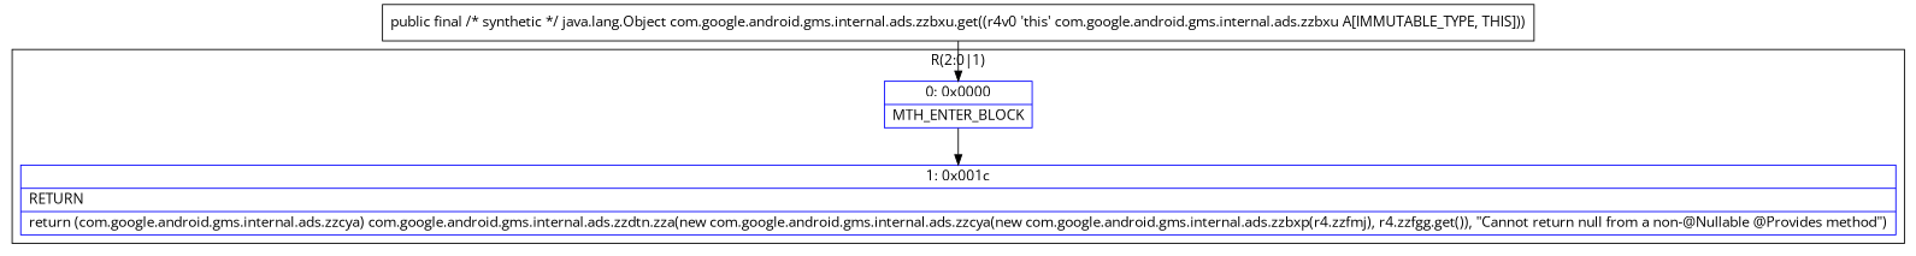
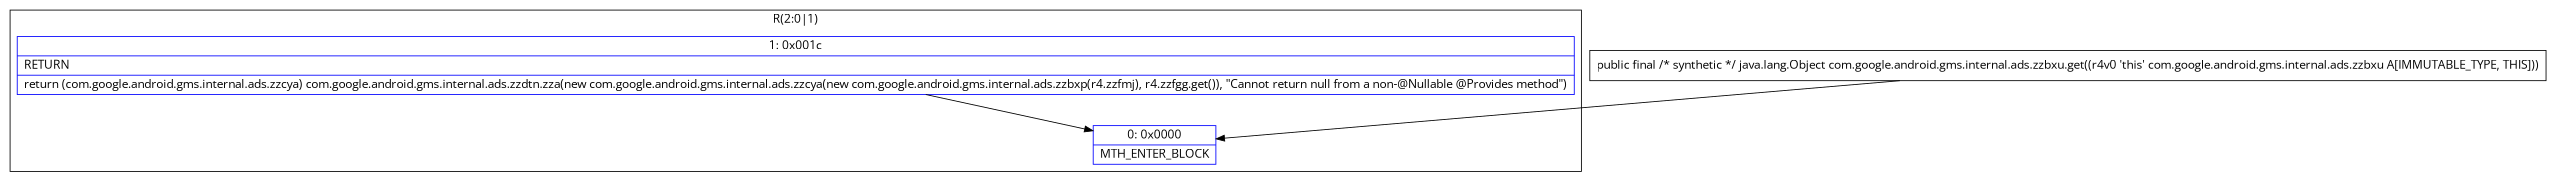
  digraph {
    fontname="Open Sans"
    node [color=blue shape=record fontname="Open Sans"]
    edge [fontname="Open Sans"]
    n1 [label="{0\:\ 0x0000|MTH_ENTER_BLOCK\l}"]
    n2 [label="{1\:\ 0x001c|RETURN\l|return (com.google.android.gms.internal.ads.zzcya) com.google.android.gms.internal.ads.zzdtn.zza(new com.google.android.gms.internal.ads.zzcya(new com.google.android.gms.internal.ads.zzbxp(r4.zzfmj), r4.zzfgg.get()), \"Cannot return null from a non\-@Nullable @Provides method\")\l}"]
    n3 [label="{public final \/* synthetic *\/ java.lang.Object com.google.android.gms.internal.ads.zzbxu.get((r4v0 'this' com.google.android.gms.internal.ads.zzbxu A[IMMUTABLE_TYPE, THIS])) }" color=""]
    subgraph cluster_1 {
      label="R(2:0|1)"
      n1
      n2
    }
-   n1 -> n2
+   n2 -> n1
    n3 -> n1
  }
